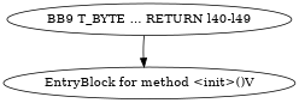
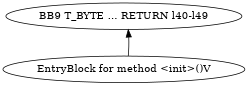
  digraph {
    n1 [label="BB9 T_BYTE ... RETURN l40-l49"]
    n2 [label="EntryBlock for method <init>()V"]
-   n1 -> n2
+   n2 -> n1
  }
